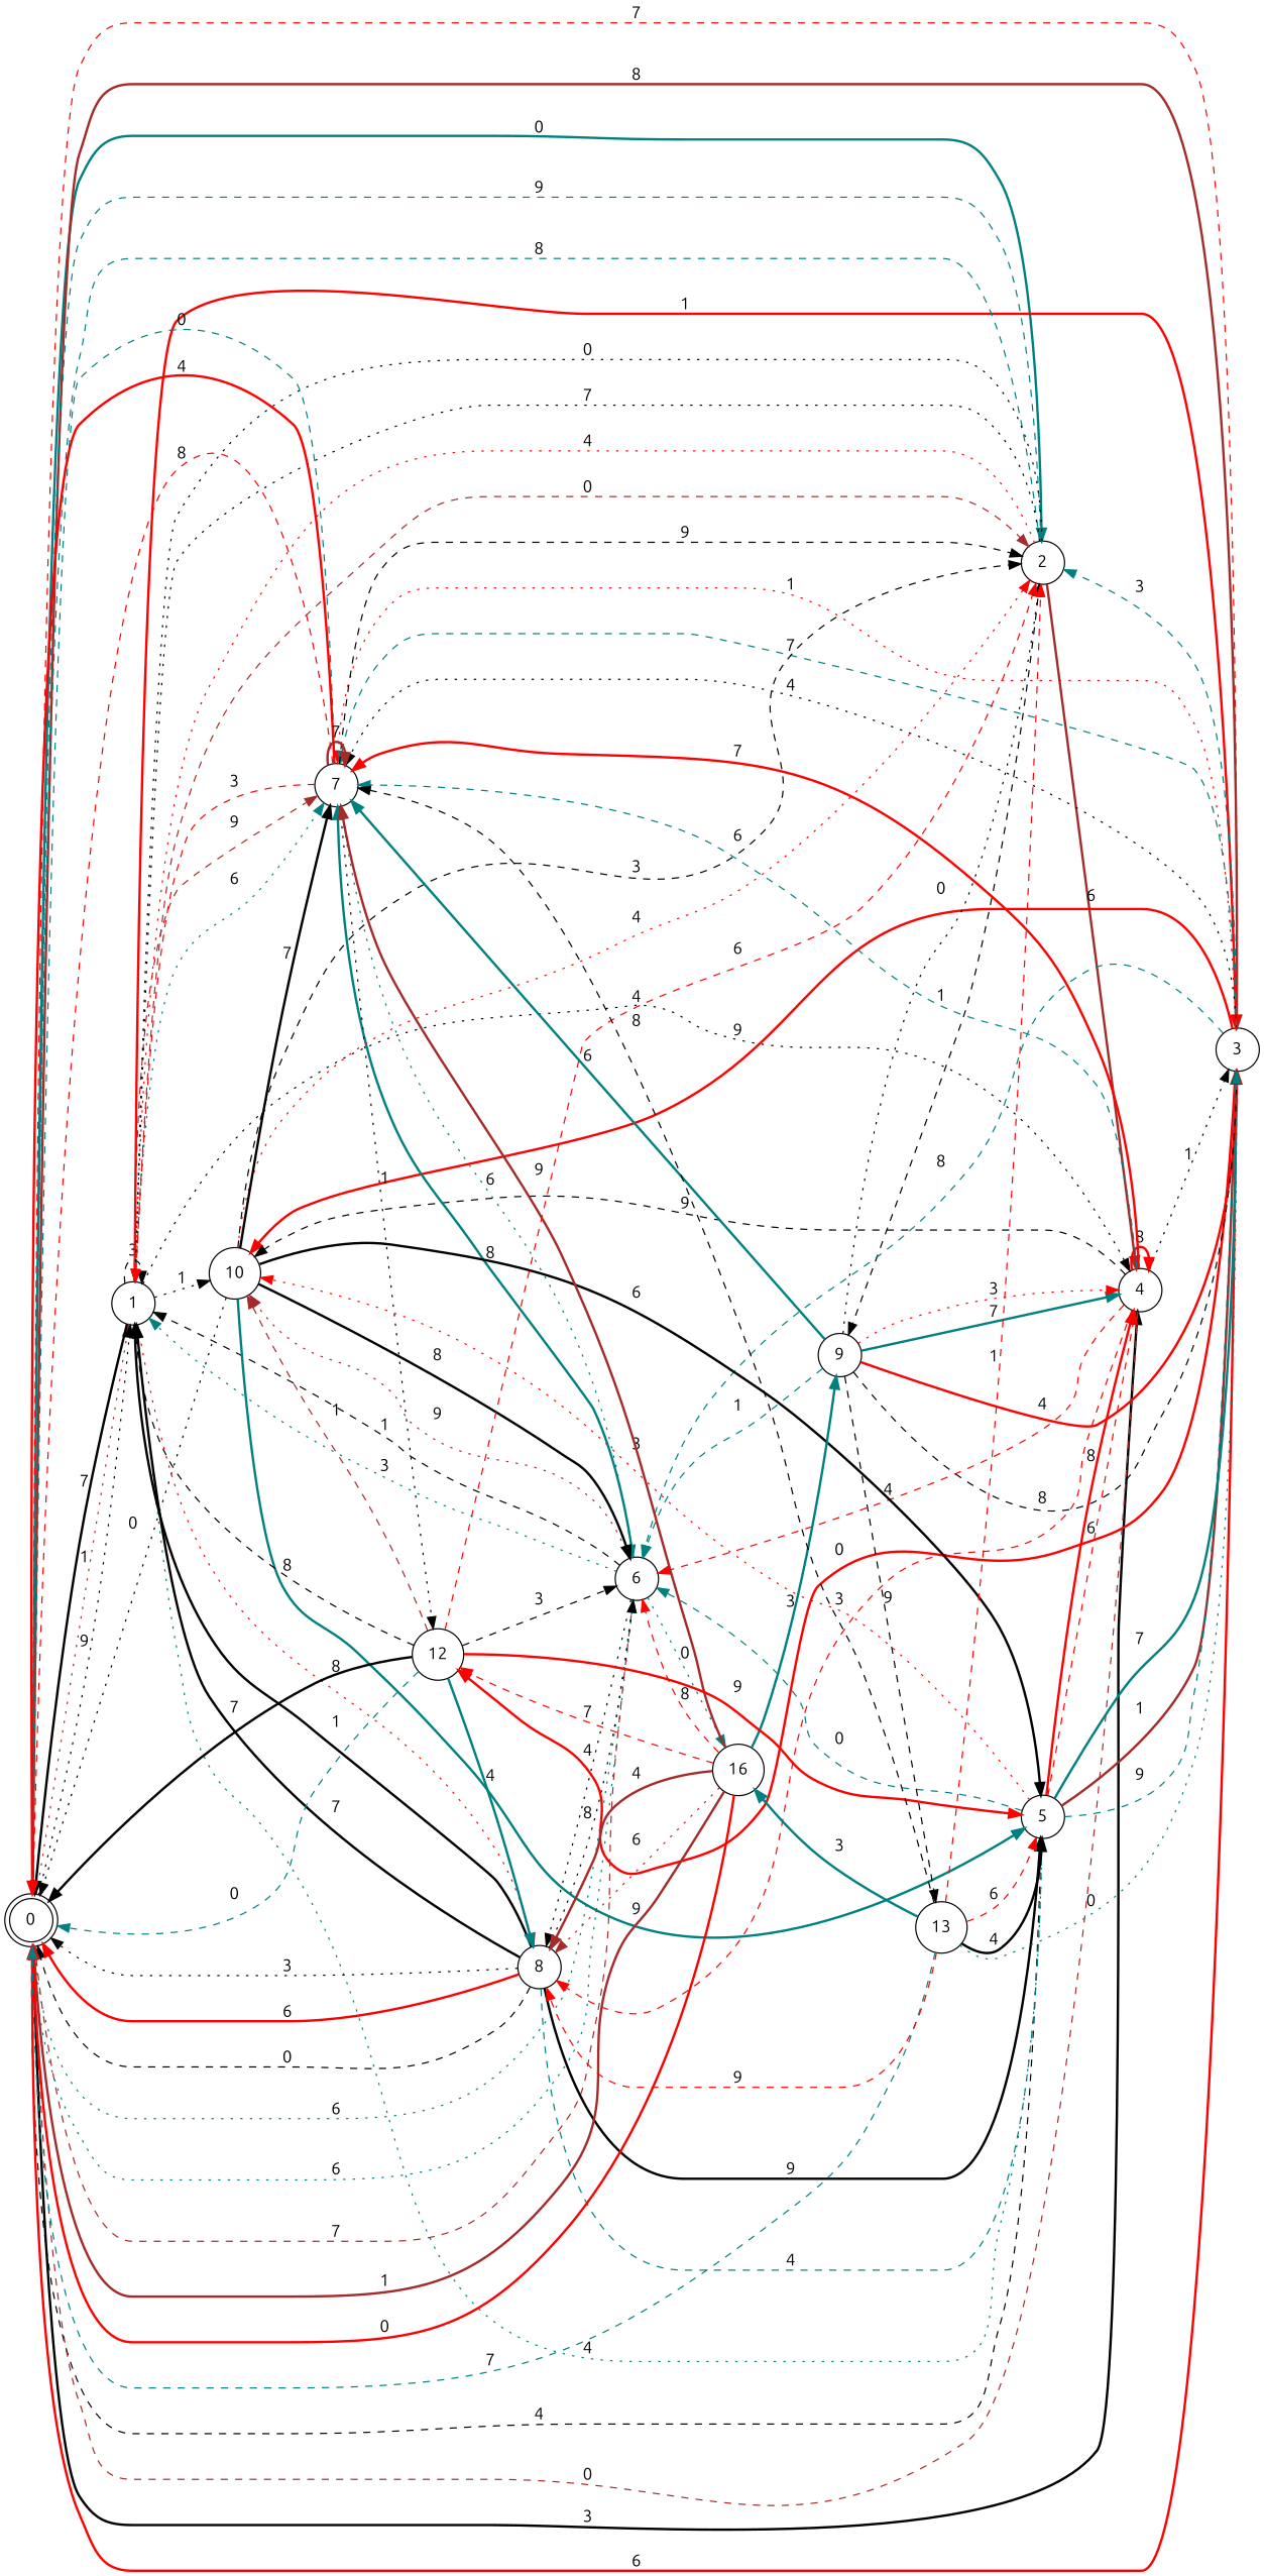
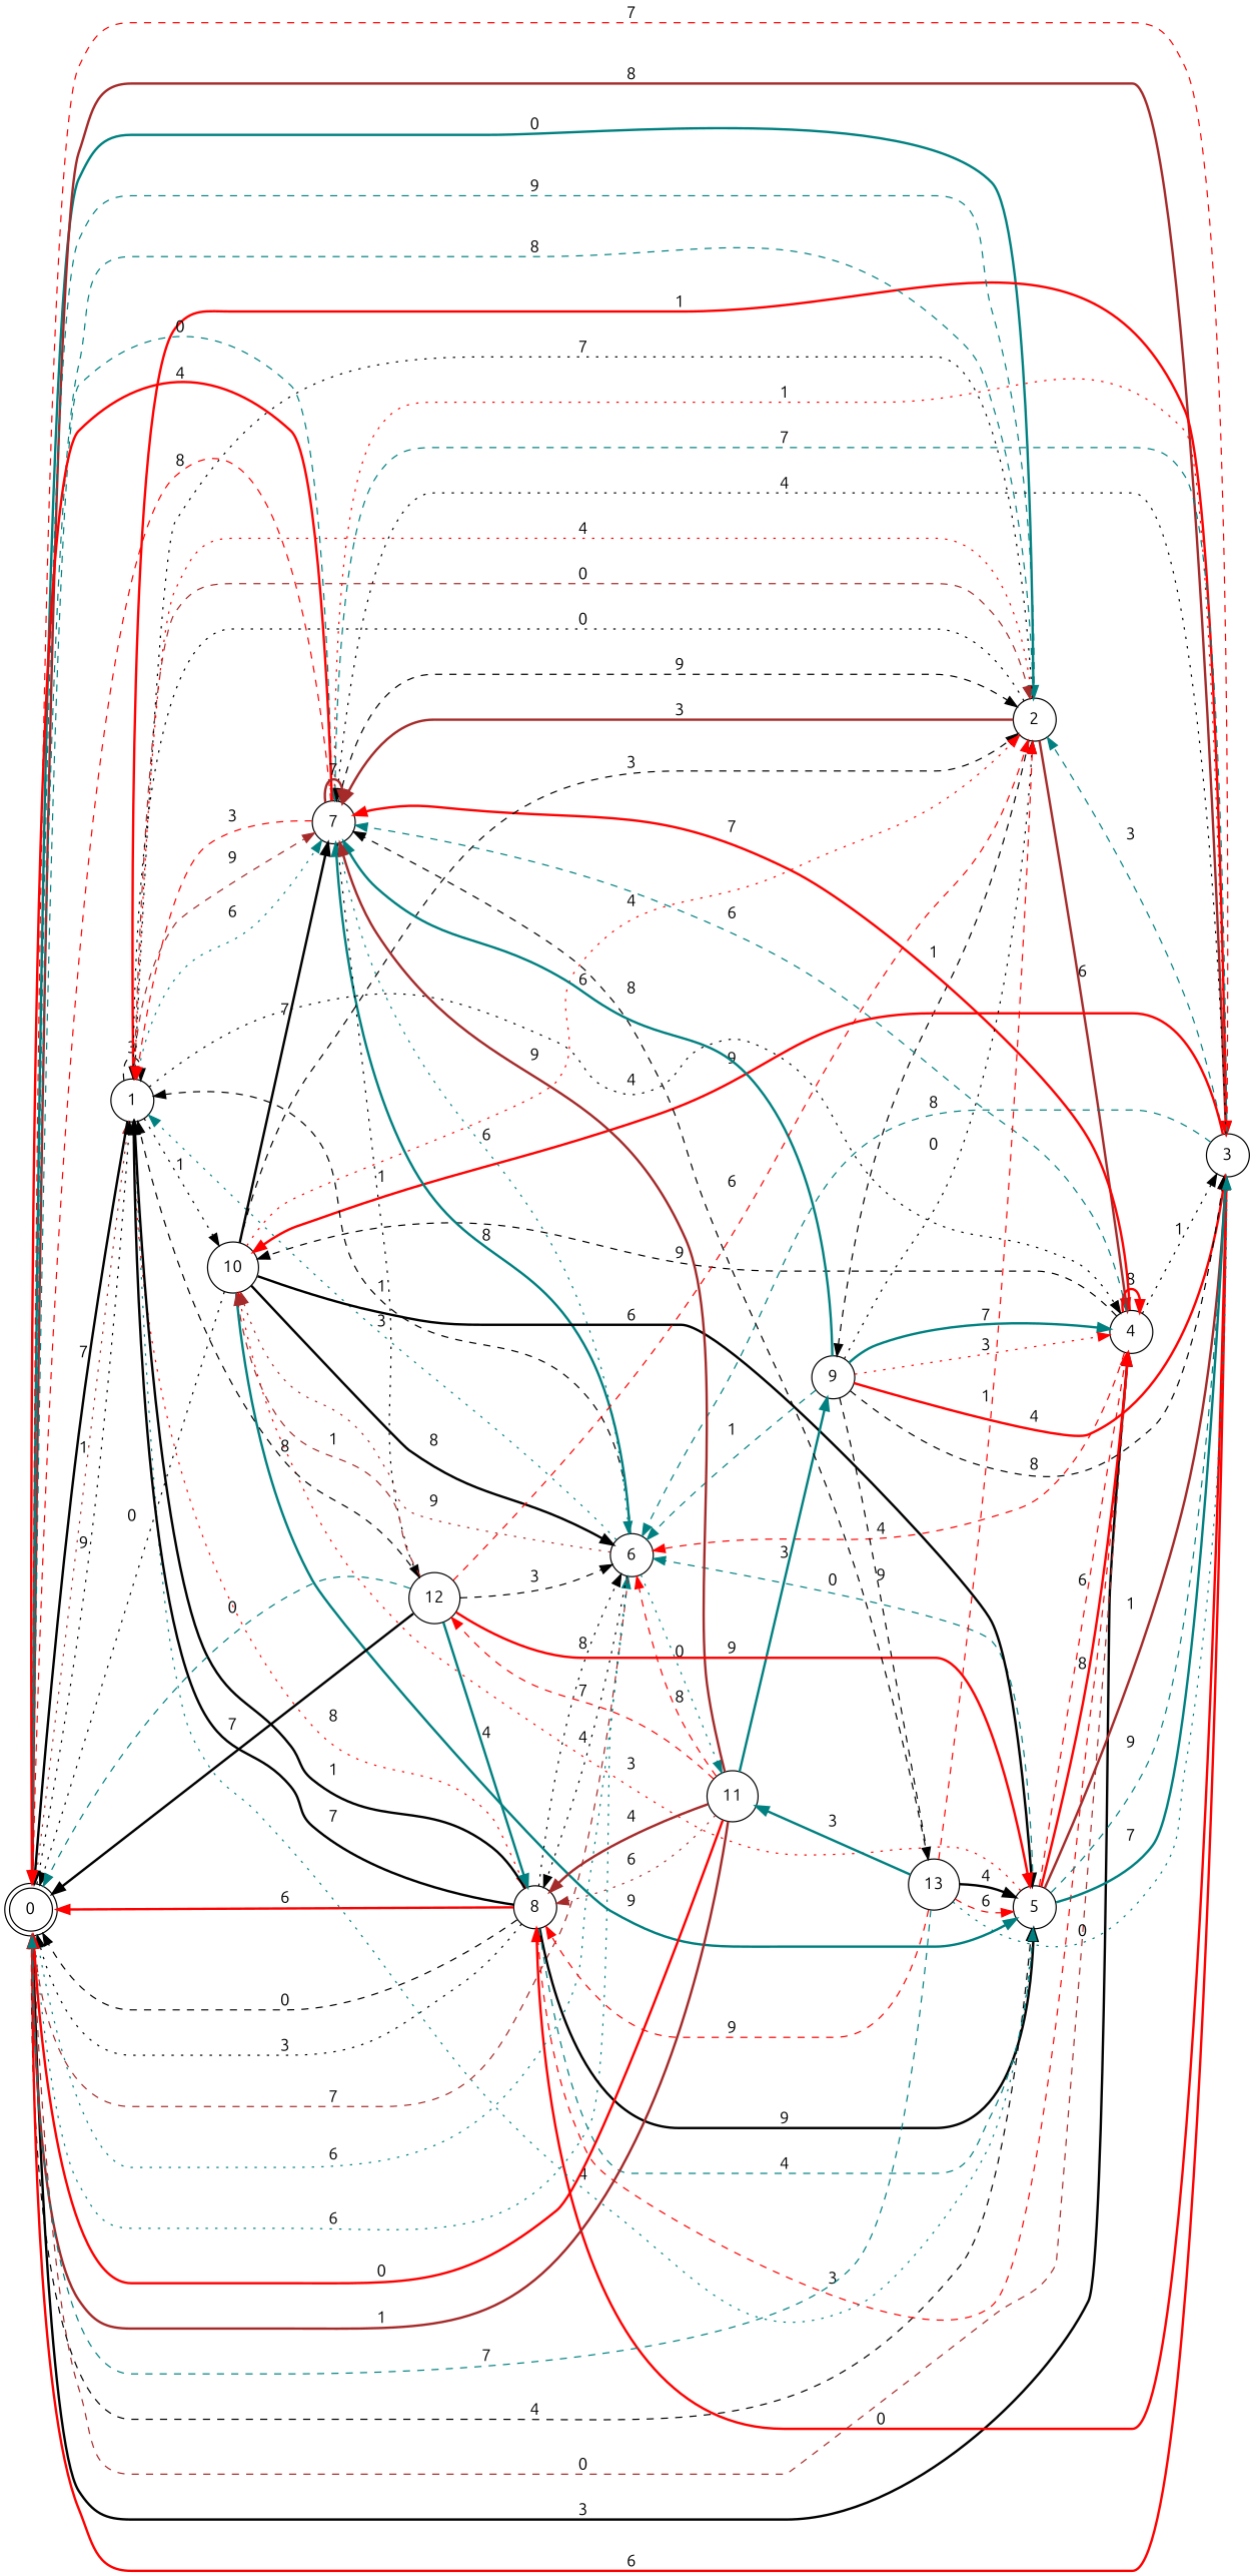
  digraph {
    fontname=Ubuntu
    rankdir=LR
    node [fontname=Ubuntu shape=circle]
    edge [color=black fontname=Ubuntu style=dashed]
    n1 [label=0 shape=doublecircle]
    n2 [label=1]
    n3 [label=2]
    n4 [label=3]
    n5 [label=4]
    n6 [label=5]
    n7 [label=6]
    n8 [label=7]
    n9 [label=8]
    n10 [label=10]
    n11 [label=9]
-   n12 [label=16]
+   n12 [label=11]
    n13 [label=12]
    n14 [label=13]
    n1 -> n2 [color=brown label=1 style=dotted]
    n1 -> n2 [label=9 style=dotted]
    n1 -> n3 [color=teal label=0 style=bold]
    n1 -> n4 [color=red label=7]
    n1 -> n4 [color=brown label=8 style=bold]
    n1 -> n5 [label=3 style=bold]
    n1 -> n6 [label=4]
    n1 -> n7 [color=teal label=6 style=dotted]
    n2 -> n1 [label=7 style=bold]
    n2 -> n2 [label=3]
    n2 -> n3 [color=brown label=0]
    n2 -> n4 [color=red label=1 style=bold]
    n2 -> n5 [label=4 style=dotted]
    n2 -> n8 [color=brown label=9]
    n2 -> n8 [color=teal label=6 style=dotted]
    n2 -> n9 [color=red label=8 style=dotted]
    n2 -> n10 [label=1 style=dotted]
    n3 -> n1 [color=teal label=9]
    n3 -> n1 [color=teal label=8]
    n3 -> n2 [label=0 style=dotted]
    n3 -> n2 [label=7 style=dotted]
    n3 -> n2 [color=red label=4 style=dotted]
    n3 -> n5 [color=brown label=6 style=bold]
+   n3 -> n8 [color=brown label=3 style=bold]
    n3 -> n11 [label=1]
    n4 -> n1 [color=red label=6 style=bold]
    n4 -> n3 [color=teal label=3]
    n4 -> n7 [color=teal label=8]
    n4 -> n8 [color=red label=1 style=dotted]
    n4 -> n8 [color=teal label=7]
    n4 -> n8 [label=4 style=dotted]
-   n4 -> n13 [color=red label=0 style=bold]
+   n4 -> n9 [color=red label=0 style=bold]
    n4 -> n10 [color=red label=9 style=bold]
    n5 -> n1 [color=brown label=0]
    n5 -> n4 [label=1 style=dotted]
    n5 -> n5 [color=red label=8 style=bold]
    n5 -> n7 [color=red label=4]
    n5 -> n8 [color=red label=7 style=bold]
    n5 -> n8 [color=teal label=6]
    n5 -> n9 [color=red label=3]
    n5 -> n10 [label=9]
    n6 -> n2 [color=teal label=4 style=dotted]
    n6 -> n4 [color=brown label=1 style=bold]
    n6 -> n4 [color=teal label=9]
    n6 -> n4 [color=teal label=7 style=bold]
    n6 -> n5 [color=red label=6]
    n6 -> n5 [color=red label=8 style=bold]
    n6 -> n7 [color=teal label=0]
    n6 -> n10 [color=red label=3 style=dotted]
    n7 -> n1 [color=brown label=7]
    n7 -> n1 [color=teal label=6 style=dotted]
    n7 -> n2 [label=1]
    n7 -> n2 [color=teal label=3 style=dotted]
    n7 -> n8 [color=teal label=8 style=bold]
    n7 -> n9 [label=4 style=dotted]
    n7 -> n10 [color=brown label=9 style=dotted]
    n7 -> n12 [color=teal label=0 style=dotted]
    n8 -> n1 [color=teal label=0]
    n8 -> n1 [color=red label=4 style=bold]
    n8 -> n1 [color=red label=8]
    n8 -> n2 [color=red label=3]
    n8 -> n3 [label=9]
    n8 -> n7 [color=teal label=6 style=dotted]
    n8 -> n8 [color=brown label=7 style=bold]
    n8 -> n13 [label=1 style=dotted]
    n9 -> n1 [label=0]
    n9 -> n1 [label=3 style=dotted]
    n9 -> n1 [color=red label=6 style=bold]
    n9 -> n2 [label=1 style=bold]
    n9 -> n2 [label=7 style=bold]
    n9 -> n6 [label=9 style=bold]
    n9 -> n6 [color=teal label=4]
    n9 -> n7 [label=8 style=dotted]
    n10 -> n1 [label=0 style=dotted]
    n10 -> n3 [label=3]
    n10 -> n3 [color=red label=4 style=dotted]
    n10 -> n6 [color=teal label=9 style=bold]
    n10 -> n6 [label=6 style=bold]
    n10 -> n7 [label=8 style=bold]
    n10 -> n8 [label=7 style=bold]
    n11 -> n3 [label=0 style=dotted]
    n11 -> n4 [color=red label=4 style=bold]
    n11 -> n4 [label=8]
    n11 -> n5 [color=teal label=7 style=bold]
    n11 -> n5 [color=red label=3 style=dotted]
    n11 -> n7 [color=teal label=1]
    n11 -> n8 [color=teal label=6 style=bold]
    n11 -> n14 [label=9]
    n12 -> n1 [color=brown label=1 style=bold]
    n12 -> n1 [color=red label=0 style=bold]
    n12 -> n7 [color=red label=8]
    n12 -> n8 [color=brown label=9 style=bold]
    n12 -> n9 [color=brown label=4 style=bold]
    n12 -> n9 [color=brown label=6 style=dotted]
    n12 -> n11 [color=teal label=3 style=bold]
    n12 -> n13 [color=red label=7]
    n13 -> n1 [color=teal label=0]
    n13 -> n1 [label=7 style=bold]
    n13 -> n2 [label=8]
    n13 -> n3 [color=red label=6]
    n13 -> n6 [color=red label=9 style=bold]
    n13 -> n7 [label=3]
    n13 -> n9 [color=teal label=4 style=bold]
    n13 -> n10 [color=brown label=1]
    n14 -> n1 [color=teal label=7]
    n14 -> n3 [color=red label=1]
    n14 -> n4 [color=teal label=0 style=dotted]
    n14 -> n6 [label=4 style=bold]
    n14 -> n6 [color=red label=6]
    n14 -> n8 [label=8]
    n14 -> n9 [color=red label=9]
    n14 -> n12 [color=teal label=3 style=bold]
  }
